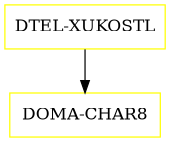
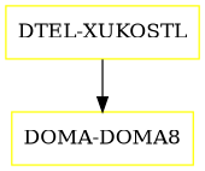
  digraph {
    node [color=yellow shape=box]
    "DTEL-XUKOSTL"
-   "DOMA-CHAR8"
+   "DOMA-CHAR8" [label="DOMA-DOMA8"]
    "DTEL-XUKOSTL" -> "DOMA-CHAR8"
  }
